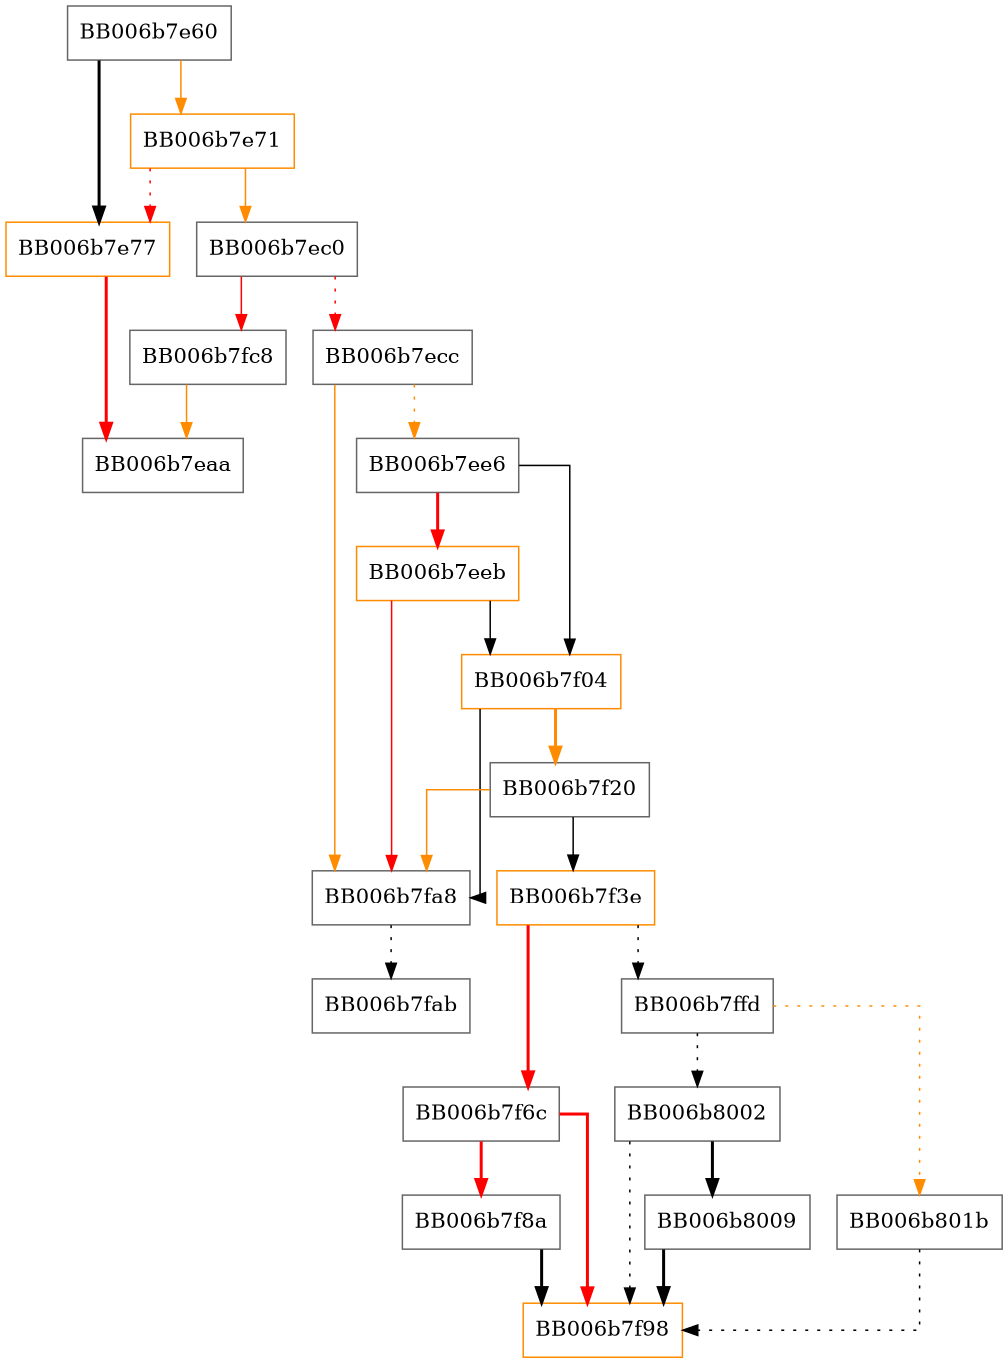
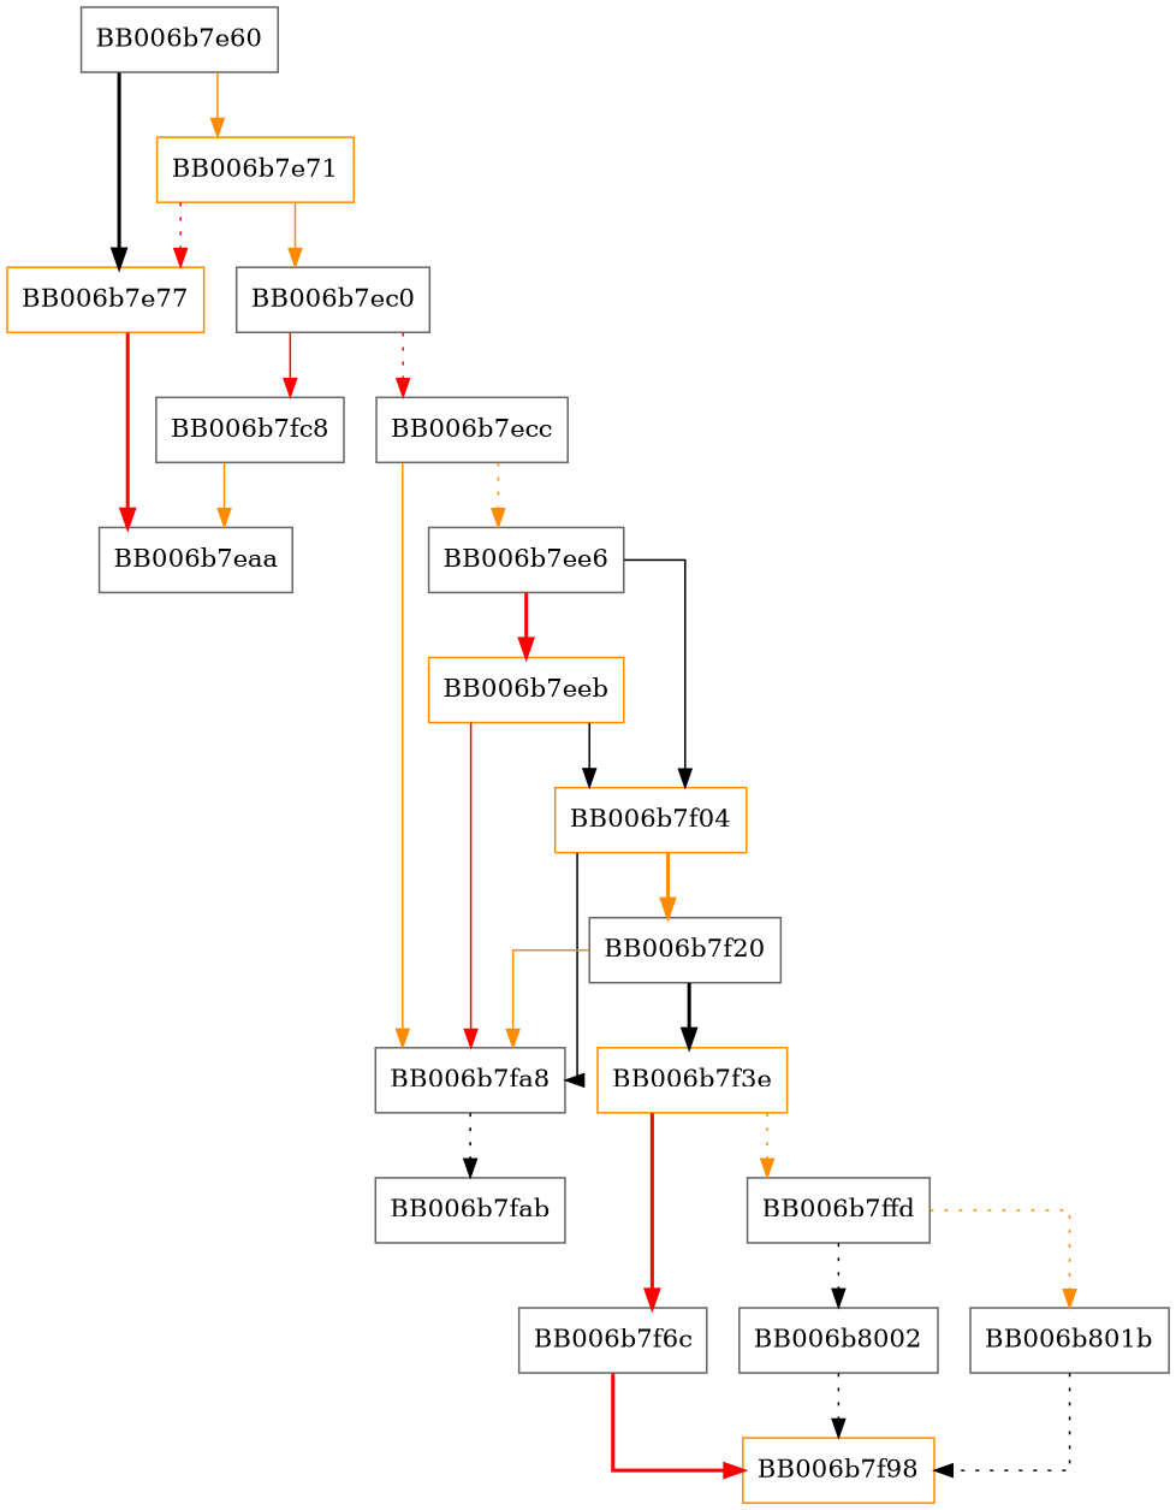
  digraph {
    splines=ortho
    node [color=gray40 shape=box]
    edge [color=black style=bold]
    BB006b7e77 [color=darkorange]
    BB006b7e60
    BB006b7e71 [color=darkorange]
    BB006b7eaa
    BB006b7ec0
    BB006b7fc8
    BB006b7ecc
    BB006b7fa8
    BB006b7ee6
    BB006b7fab
    BB006b7f04 [color=darkorange]
    BB006b7eeb [color=darkorange]
    BB006b7f20
    BB006b7f3e [color=darkorange]
    BB006b7ffd
    BB006b7f6c
    BB006b801b
    BB006b8002
    BB006b7f98 [color=darkorange]
-   BB006b7f8a
-   BB006b8009
    BB006b7e77 -> BB006b7eaa [color=red]
    BB006b7e60 -> BB006b7e77
    BB006b7e60 -> BB006b7e71 [color=darkorange style=solid]
    BB006b7e71 -> BB006b7e77 [color=red style=dotted]
    BB006b7e71 -> BB006b7ec0 [color=darkorange style=solid]
    BB006b7ec0 -> BB006b7fc8 [color=red style=solid]
    BB006b7ec0 -> BB006b7ecc [color=red style=dotted]
    BB006b7fc8 -> BB006b7eaa [color=darkorange style=solid]
    BB006b7ecc -> BB006b7fa8 [color=darkorange style=solid]
    BB006b7ecc -> BB006b7ee6 [color=darkorange style=dotted]
    BB006b7fa8 -> BB006b7fab [style=dotted]
    BB006b7ee6 -> BB006b7f04 [style=solid]
    BB006b7ee6 -> BB006b7eeb [color=red]
    BB006b7f04 -> BB006b7fa8 [style=solid]
    BB006b7f04 -> BB006b7f20 [color=darkorange]
    BB006b7eeb -> BB006b7fa8 [color=red style=solid]
    BB006b7eeb -> BB006b7f04 [style=solid]
    BB006b7f20 -> BB006b7fa8 [color=darkorange style=solid]
-   BB006b7f20 -> BB006b7f3e [style=solid]
-   BB006b7f3e -> BB006b7ffd [style=dotted]
+   BB006b7f20 -> BB006b7f3e
+   BB006b7f3e -> BB006b7ffd [color=darkorange style=dotted]
    BB006b7f3e -> BB006b7f6c [color=red]
    BB006b7ffd -> BB006b801b [color=darkorange style=dotted]
    BB006b7ffd -> BB006b8002 [style=dotted]
    BB006b7f6c -> BB006b7f98 [color=red]
-   BB006b7f6c -> BB006b7f8a [color=red]
    BB006b801b -> BB006b7f98 [style=dotted]
    BB006b8002 -> BB006b7f98 [style=dotted]
-   BB006b8002 -> BB006b8009
-   BB006b7f8a -> BB006b7f98
-   BB006b8009 -> BB006b7f98
  }
